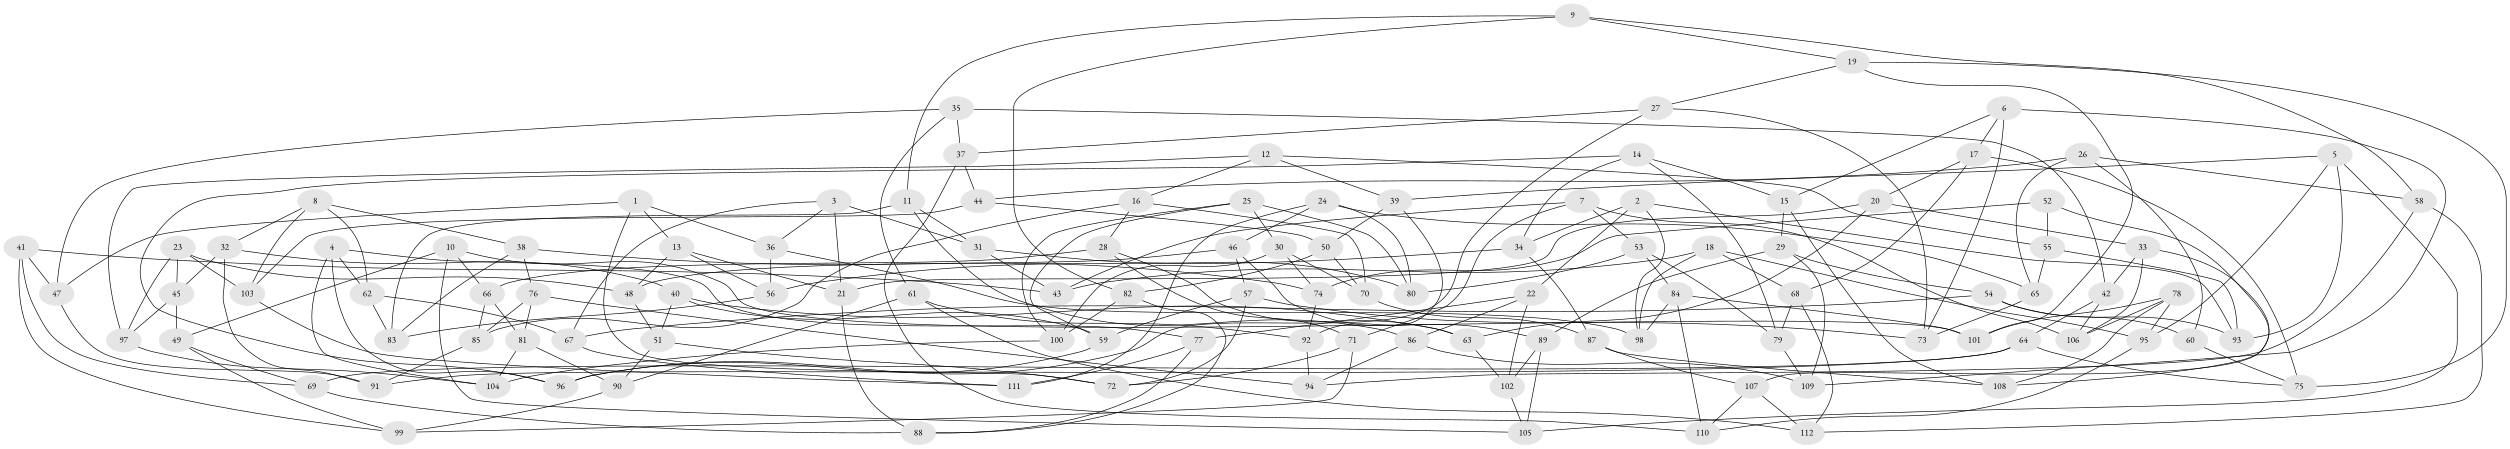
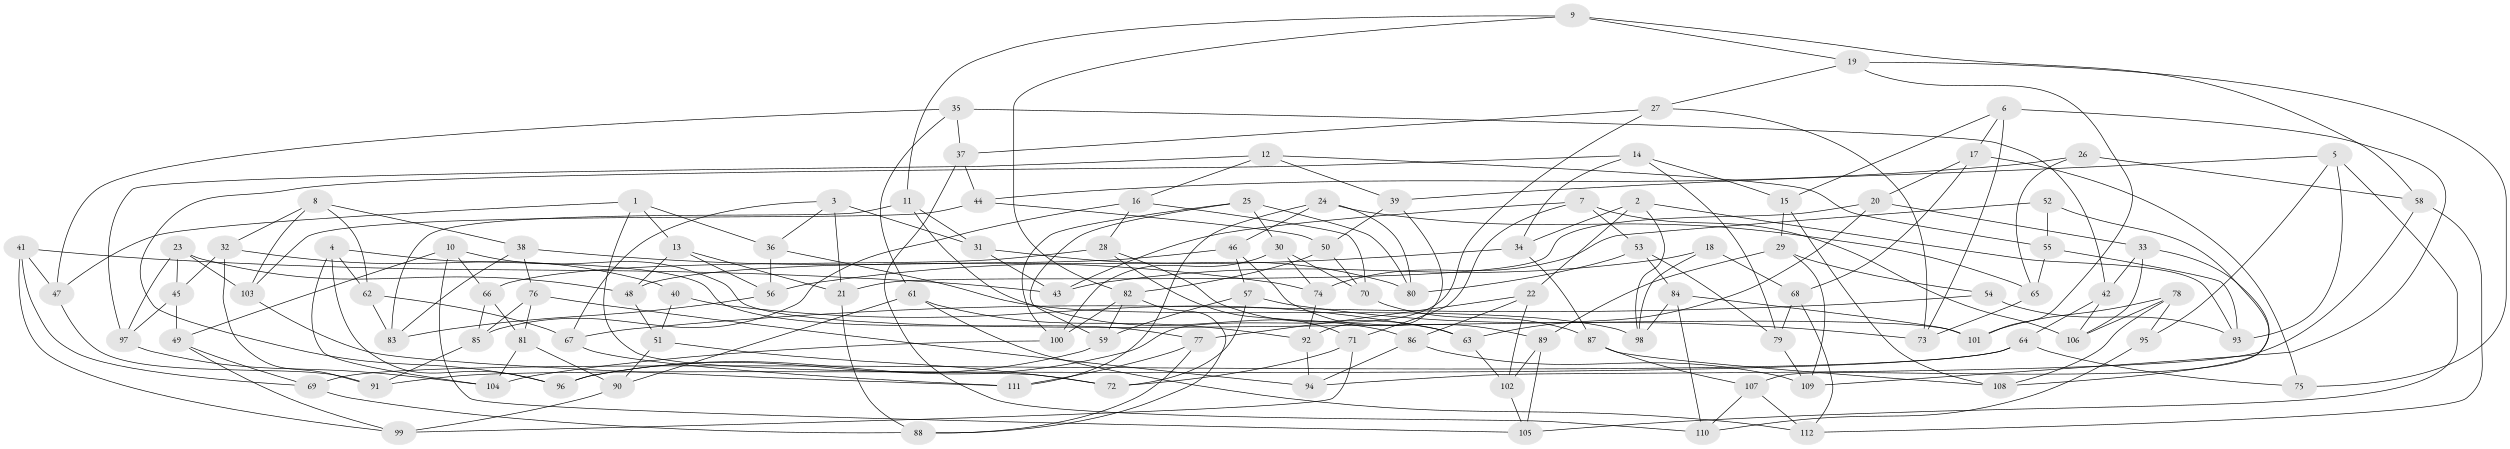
  graph {
    fontname="EB Garamond"
    node [color=gray90 fontname="EB Garamond" style=filled]
    edge [fontname="EB Garamond"]
    1
    13
    36
    47
    72
    21
    48
    56
    98
    91
    2
    22
    34
    93
    77
    86
    102
    87
    3
    31
    67
    88
    43
    80
    111
    4
    62
    96
    104
    83
    5
    39
    95
    105
    50
    92
    110
    6
    15
    17
    73
    109
    29
    108
    20
    68
    75
    7
    53
    71
    106
    79
    84
    99
    8
    32
    38
    103
    45
    40
    74
    76
    9
    11
    19
    58
    82
    101
    27
    94
    112
    100
    10
    49
    66
    69
    85
    81
    12
    16
    55
    97
    28
    70
    65
    51
    14
    54
    89
    63
    33
    18
    37
    42
    23
    24
    46
    57
    25
    30
    59
    26
    44
-   60
    64
    107
    35
    61
    90
    41
    52
    78
    1 -- 13
    1 -- 36
    1 -- 47
    1 -- 72
    13 -- 21
    13 -- 48
    13 -- 56
    36 -- 56
    36 -- 98
    47 -- 91
    21 -- 88
    48 -- 51
    56 -- 83
    2 -- 98
    2 -- 22
    2 -- 34
    2 -- 93
    22 -- 77
    22 -- 86
    22 -- 102
    34 -- 56
    34 -- 87
    77 -- 88
    77 -- 111
    86 -- 109
    86 -- 94
    102 -- 105
    87 -- 108
    87 -- 107
    3 -- 36
    3 -- 21
    3 -- 31
    3 -- 67
    31 -- 43
    31 -- 80
    67 -- 111
    4 -- 77
    4 -- 62
    4 -- 96
    4 -- 104
    62 -- 67
    62 -- 83
    5 -- 93
    5 -- 39
    5 -- 95
    5 -- 105
    39 -- 50
    39 -- 92
    95 -- 110
    50 -- 82
    50 -- 70
    92 -- 94
    6 -- 15
    6 -- 17
    6 -- 73
    6 -- 109
    15 -- 29
    15 -- 108
    17 -- 20
    17 -- 68
    17 -- 75
    29 -- 109
    29 -- 54
    29 -- 89
    20 -- 21
    20 -- 63
    20 -- 33
    68 -- 79
    68 -- 112
    7 -- 43
    7 -- 53
    7 -- 71
    7 -- 106
    53 -- 80
    53 -- 79
    53 -- 84
    71 -- 72
    71 -- 99
    79 -- 109
    84 -- 98
    84 -- 110
    84 -- 101
    8 -- 62
    8 -- 32
    8 -- 38
    8 -- 103
    32 -- 91
    32 -- 45
    32 -- 40
    38 -- 83
    38 -- 74
    38 -- 76
    103 -- 111
    45 -- 49
    45 -- 97
    40 -- 51
    40 -- 63
-   40 -- 59
+   82 -- 59
    74 -- 92
    76 -- 94
    76 -- 85
    76 -- 81
    9 -- 11
    9 -- 19
    9 -- 58
    9 -- 82
    11 -- 86
    11 -- 31
    11 -- 83
    19 -- 75
    19 -- 101
    19 -- 27
    58 -- 94
    58 -- 112
    82 -- 88
    82 -- 100
    27 -- 96
    27 -- 73
    27 -- 37
    100 -- 104
    10 -- 105
    10 -- 101
    10 -- 49
    10 -- 66
    49 -- 99
    49 -- 69
    66 -- 85
    66 -- 81
    69 -- 88
    85 -- 91
    81 -- 104
    81 -- 90
    12 -- 39
    12 -- 16
    12 -- 55
    12 -- 97
    16 -- 85
    16 -- 28
    16 -- 70
    55 -- 93
    55 -- 65
    97 -- 104
    28 -- 71
    28 -- 66
    28 -- 63
    70 -- 87
    65 -- 73
    51 -- 72
    51 -- 90
    14 -- 34
    14 -- 96
    14 -- 15
    14 -- 79
    54 -- 93
    54 -- 67
-   54 -- 60
    89 -- 102
    89 -- 105
    63 -- 102
    33 -- 108
    33 -- 106
    33 -- 42
    18 -- 98
    18 -- 43
-   18 -- 95
    18 -- 68
    37 -- 110
    37 -- 44
    42 -- 106
    42 -- 64
    23 -- 48
    23 -- 103
    23 -- 45
    23 -- 97
    24 -- 80
    24 -- 111
    24 -- 65
    24 -- 46
    46 -- 48
    46 -- 89
    46 -- 57
    57 -- 72
    57 -- 73
    57 -- 59
    25 -- 80
    25 -- 100
    25 -- 30
    25 -- 59
    30 -- 74
    30 -- 100
    30 -- 70
    59 -- 96
    26 -- 58
    26 -- 65
    26 -- 44
-   26 -- 60
    44 -- 50
    44 -- 103
-   60 -- 75
    64 -- 91
    64 -- 75
    64 -- 69
    107 -- 110
    107 -- 112
    35 -- 47
    35 -- 37
    35 -- 42
    35 -- 61
    61 -- 92
    61 -- 112
    61 -- 90
    90 -- 99
    41 -- 47
    41 -- 43
    41 -- 99
    41 -- 69
    52 -- 74
    52 -- 55
    52 -- 107
    78 -- 95
    78 -- 108
    78 -- 106
    78 -- 101
  }
